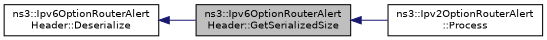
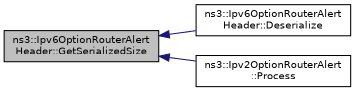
  digraph {
    rankdir=LR
    node [color=black fillcolor=white fontname=Helvetica fontsize=10 shape=record style=filled]
    edge [color=midnightblue dir=back fontname=Helvetica fontsize=10 labelfontname=Helvetica labelfontsize=10 style=solid]
    n1 [fillcolor=grey75 fontcolor=black height=0.2 label="ns3::Ipv6OptionRouterAlert\lHeader::GetSerializedSize" width=0.4]
    n2 [height=0.2 label="ns3::Ipv6OptionRouterAlert\lHeader::Deserialize" width=0.4]
    n3 [height=0.2 label="ns3::Ipv2OptionRouterAlert\l::Process" width=0.4]
-   n2 -> n1
+   n1 -> n2
    n1 -> n3
  }
